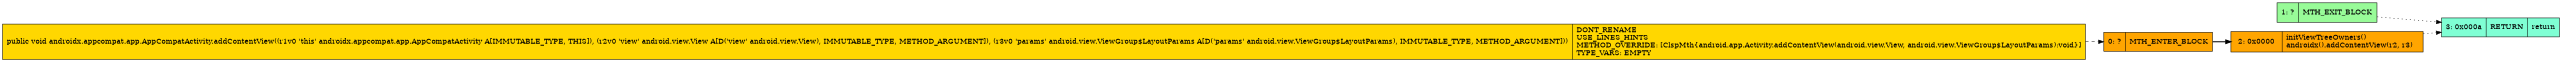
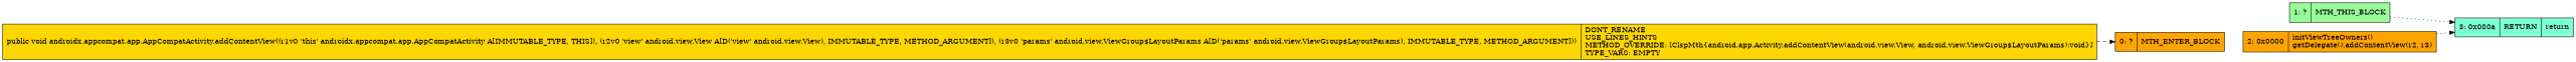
  digraph {
    rankdir=LR
    node [fillcolor=orange shape=record style=filled]
    edge [style=dotted]
    n1 [label="{0\:\ ?|MTH_ENTER_BLOCK\l}"]
-   n2 [label="{2\:\ 0x0000|initViewTreeOwners()\landroidx().addContentView(r2, r3)\l}"]
+   n2 [label="{2\:\ 0x0000|initViewTreeOwners()\lgetDelegate().addContentView(r2, r3)\l}"]
    n3 [fillcolor=aquamarine label="{3\:\ 0x000a|RETURN\l|return\l}"]
-   n4 [fillcolor=palegreen label="{1\:\ ?|MTH_EXIT_BLOCK\l}"]
+   n4 [fillcolor=palegreen label="{1\:\ ?|MTH_THIS_BLOCK\l}"]
    n5 [fillcolor=gold label="{public void androidx.appcompat.app.AppCompatActivity.addContentView((r1v0 'this' androidx.appcompat.app.AppCompatActivity A[IMMUTABLE_TYPE, THIS]), (r2v0 'view' android.view.View A[D('view' android.view.View), IMMUTABLE_TYPE, METHOD_ARGUMENT]), (r3v0 'params' android.view.ViewGroup$LayoutParams A[D('params' android.view.ViewGroup$LayoutParams), IMMUTABLE_TYPE, METHOD_ARGUMENT]))  | DONT_RENAME\lUSE_LINES_HINTS\lMETHOD_OVERRIDE: [ClspMth\{android.app.Activity.addContentView(android.view.View, android.view.ViewGroup$LayoutParams):void\}]\lTYPE_VARS: EMPTY\l}"]
-   n1 -> n2 [style=bold]
    n2 -> n3
    n4 -> n3
    n5 -> n1 [style=dashed]
  }
